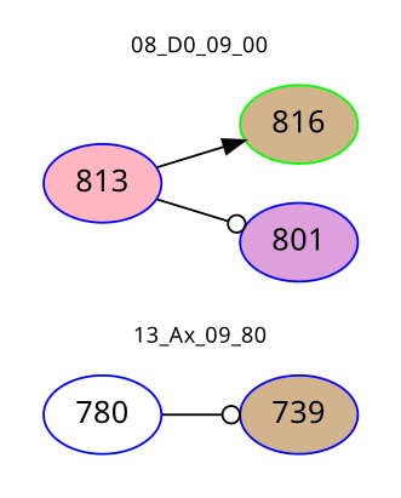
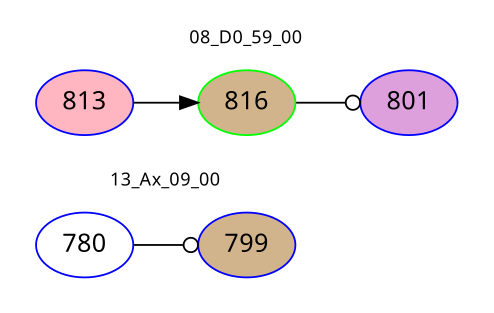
  digraph {
    fontname="Noto Sans"
    rankdir=LR
    node [color=blue fillcolor=tan fontname="Noto Sans" style=filled]
    edge [arrowhead=odot color=black fontname="Noto Sans"]
    n1 [fillcolor=white label=780]
-   n2 [label=739]
+   n2 [label=799]
    n3 [fillcolor=lightpink label=813]
    n4 [fillcolor=plum label=801]
    n5 [color=green label=816]
    subgraph cluster_1 {
      color=white
      fontsize=10
-     label="13_Ax_09_80"
+     label="13_Ax_09_00"
      n1
      n2
    }
    subgraph cluster_2 {
      color=white
      fontsize=10
-     label="08_D0_09_00"
+     label="08_D0_59_00"
      n3
      n4
      n5
    }
    n1 -> n2
-   n3 -> n4
+   n5 -> n4
    n3 -> n5 [arrowhead=normal]
  }
